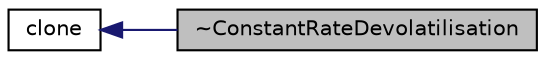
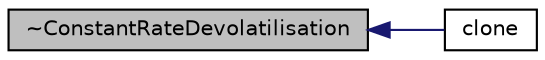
  digraph {
    rankdir=LR
    node [color=black fontname=Helvetica fontsize=10 shape=record]
    n1 [fillcolor=grey75 fontcolor=black height=0.2 label="~ConstantRateDevolatilisation" style=filled width=0.4]
    n2 [height=0.2 label=clone width=0.4]
-   n2 -> n1 [color=midnightblue dir=back fontname=Helvetica fontsize=10 labelfontname=Helvetica labelfontsize=10 style=solid]
+   n1 -> n2 [color=midnightblue dir=back fontname=Helvetica fontsize=10 labelfontname=Helvetica labelfontsize=10 style=solid]
  }
